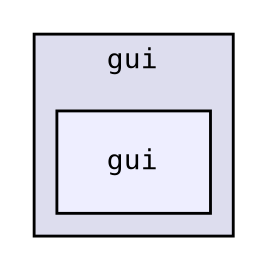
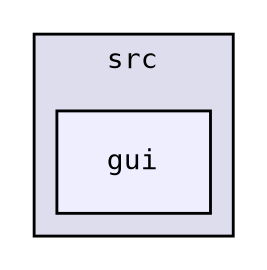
  digraph {
    compound=true
    fontname="DejaVu Sans Mono"
    n1 [fillcolor="#eeeeff" fontname="DejaVu Sans Mono" fontsize=10 label=gui pencolor=black shape=box style=filled]
    subgraph cluster_1 {
      bgcolor="#ddddee"
      fontsize=10
-     label=gui
+     label=src
      pencolor=black
      n1
    }
  }
